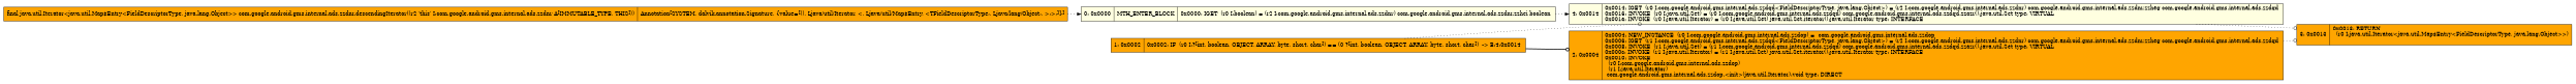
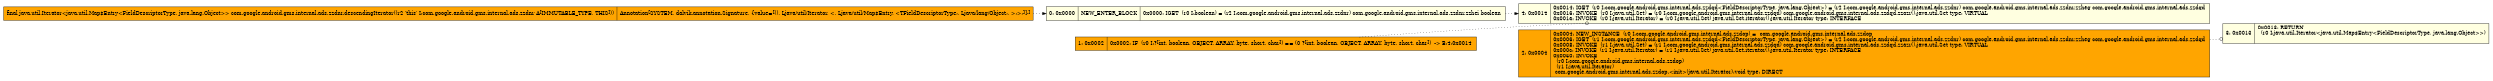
  digraph {
    rankdir=LR
    node [fillcolor=orange shape=record style=filled]
    edge [arrowhead=odot style=dotted]
-   n1 [fillcolor=lightyellow label="{0\:\ 0x0000|MTH_ENTER_BLOCK\l|0x0000: IGET  (r0 I:boolean) = (r2 I:com.google.android.gms.internal.ads.zzdnr) com.google.android.gms.internal.ads.zzdnr.zzhei boolean \l}"]
+   n1 [fillcolor=lightyellow label="{0\:\ 0x0000|NEW_ENTER_BLOCK\l|0x0000: IGET  (r0 I:boolean) = (r2 I:com.google.android.gms.internal.ads.zzdnr) com.google.android.gms.internal.ads.zzdnr.zzhei boolean \l}"]
    n2 [fillcolor=lightyellow label="{4\:\ 0x0014|0x0014: IGET  (r0 I:com.google.android.gms.internal.ads.zzdqd\<FieldDescriptorType, java.lang.Object\>) = (r2 I:com.google.android.gms.internal.ads.zzdnr) com.google.android.gms.internal.ads.zzdnr.zzheg com.google.android.gms.internal.ads.zzdqd \l0x0016: INVOKE  (r0 I:java.util.Set) = (r0 I:com.google.android.gms.internal.ads.zzdqd) com.google.android.gms.internal.ads.zzdqd.zzazr():java.util.Set type: VIRTUAL \l0x001a: INVOKE  (r0 I:java.util.Iterator) = (r0 I:java.util.Set) java.util.Set.iterator():java.util.Iterator type: INTERFACE \l}"]
    n3 [label="{1\:\ 0x0002|0x0002: IF  (r0 I:?[int, boolean, OBJECT, ARRAY, byte, short, char]) == (0 ?[int, boolean, OBJECT, ARRAY, byte, short, char])  \-\> B:4:0x0014 \l}"]
-   n4 [label="{2\:\ 0x0004|0x0004: NEW_INSTANCE  (r0 I:com.google.android.gms.internal.ads.zzdop) =  com.google.android.gms.internal.ads.zzdop \l0x0006: IGET  (r1 I:com.google.android.gms.internal.ads.zzdqd\<FieldDescriptorType, java.lang.Object\>) = (r2 I:com.google.android.gms.internal.ads.zzdnr) com.google.android.gms.internal.ads.zzdnr.zzheg com.google.android.gms.internal.ads.zzdqd \l0x0008: INVOKE  (r1 I:java.util.Set) = (r1 I:com.google.android.gms.internal.ads.zzdqd) com.google.android.gms.internal.ads.zzdqd.zzazr():java.util.Set type: VIRTUAL \l0x000c: INVOKE  (r1 I:java.util.Iterator) = (r1 I:java.util.Set) java.util.Set.iterator():java.util.Iterator type: INTERFACE \l0x0010: INVOKE  \l  (r0 I:com.google.android.gms.internal.ads.zzdop)\l  (r1 I:java.util.Iterator)\l com.google.android.gms.internal.ads.zzdop.\<init\>(java.util.Iterator):void type: DIRECT \l}"]
-   n5 [label="{3\:\ 0x0013|0x0013: RETURN  \l  (r0 I:java.util.Iterator\<java.util.Map$Entry\<FieldDescriptorType, java.lang.Object\>\>)\l \l}"]
+   n4 [label="{2\:\ 0x0004|0x0004: NEW_INSTANCE  (r0 I:com.google.android.gms.internal.ads.zzdop) =  com.google.android.gms.internal.ads.zzdop \l0x0006: IGET  (r1 I:com.google.android.gms.internal.ads.zzdqd\<FieldDescriptorType, java.lang.Object\>) = (r2 I:com.google.android.gms.internal.ads.zzdnr) com.google.android.gms.internal.ads.zzdnr.zzheg com.google.android.gms.internal.ads.zzdqd \l0x0008: INVOKE  (r1 I:java.util.Set) = (r1 I:com.google.android.gms.internal.ads.zzdqd) com.google.android.gms.internal.ads.zzdqd.zzazr():java.util.Set type: VIRTUAL \l0x000c: INVOKE  (r1 I:java.util.Iterator) = (r1 I:java.util.Set) java.util.Set.iterator():java.util.Iterator type: INTERFACE \l0x0050: INVOKE  \l  (r0 I:com.google.android.gms.internal.ads.zzdop)\l  (r1 I:java.util.Iterator)\l com.google.android.gms.internal.ads.zzdop.\<init\>(java.util.Iterator):void type: DIRECT \l}"]
+   n5 [fillcolor=lightyellow label="{3\:\ 0x0013|0x0013: RETURN  \l  (r0 I:java.util.Iterator\<java.util.Map$Entry\<FieldDescriptorType, java.lang.Object\>\>)\l \l}"]
    n6 [label="{final java.util.Iterator\<java.util.Map$Entry\<FieldDescriptorType, java.lang.Object\>\> com.google.android.gms.internal.ads.zzdnr.descendingIterator((r2 'this' I:com.google.android.gms.internal.ads.zzdnr A[IMMUTABLE_TYPE, THIS]))  | Annotation[SYSTEM, dalvik.annotation.Signature, \{value=[(), Ljava\/util\/Iterator, \<, Ljava\/util\/Map$Entry, \<TFieldDescriptorType;, Ljava\/lang\/Object;, \>;\>;]\}]\l}"]
    n1 -> n2 [arrowhead=normal]
-   n2 -> n5
    n3 -> n2
-   n3 -> n4 [style=bold]
    n4 -> n5
    n6 -> n1 [arrowhead=normal]
  }
